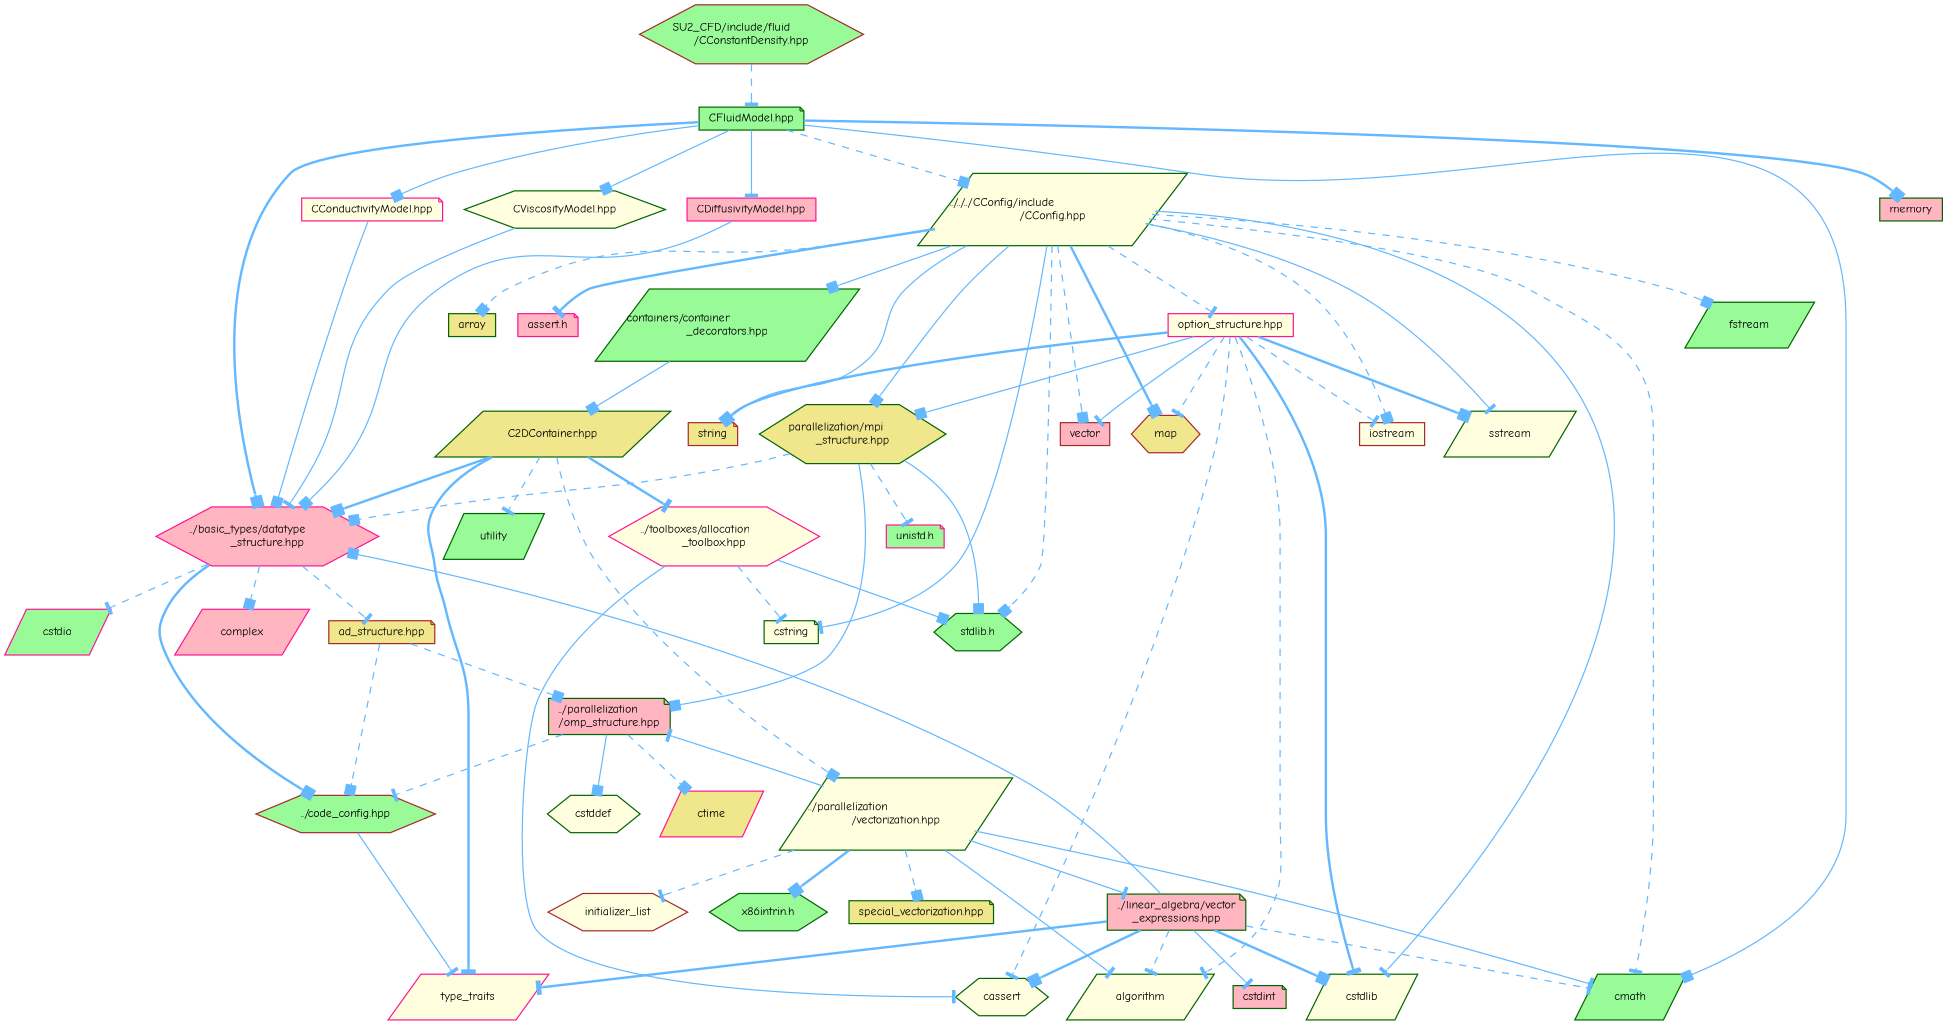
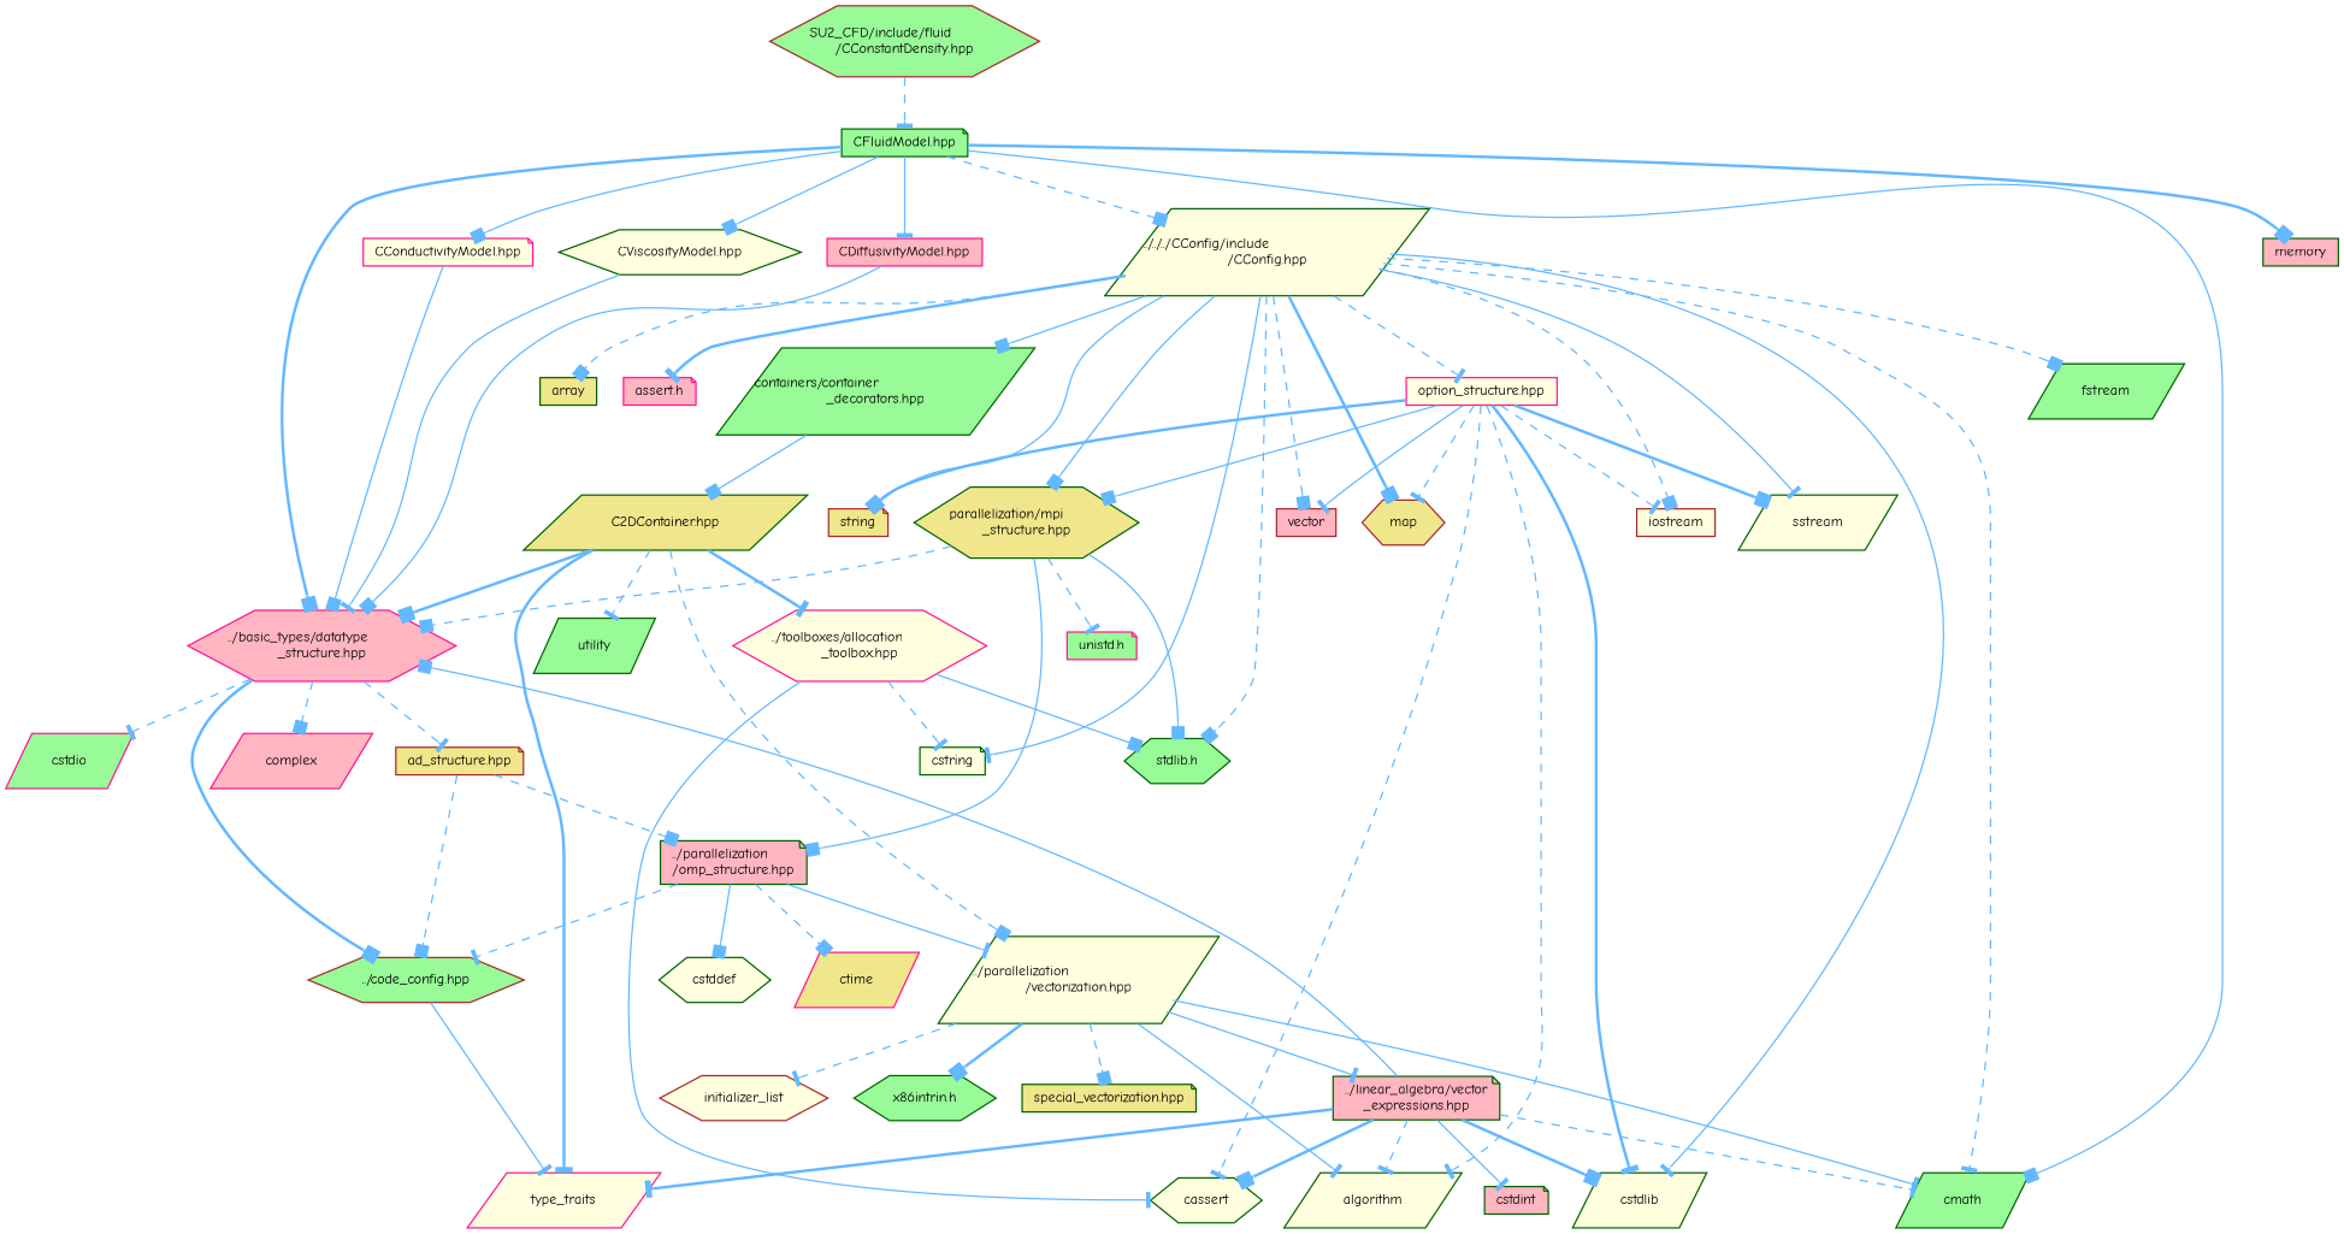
  digraph {
    fontname="Comic Neue"
    node [color=darkgreen fillcolor=lightyellow fontname="Comic Neue" fontsize=10 shape=parallelogram style=filled]
    edge [arrowhead=box color=steelblue1 fontname="Comic Neue" fontsize=10 labelfontname=Helvetica labelfontsize=10 style=dashed]
    n1 [color=brown fillcolor=palegreen fontcolor=black height=0.2 label="SU2_CFD/include/fluid\l/CConstantDensity.hpp" shape=hexagon width=0.4]
    n2 [fillcolor=palegreen height=0.2 label="CFluidModel.hpp" shape=note width=0.4]
    n3 [fillcolor=palegreen height=0.2 label=cmath width=0.4]
    n4 [fillcolor=lightpink height=0.2 label=memory shape=box width=0.4]
    n5 [height=0.2 label="../../../CConfig/include\l/CConfig.hpp" width=0.4]
    n6 [color=deeppink fillcolor=lightpink height=0.2 label="../basic_types/datatype\l_structure.hpp" shape=hexagon width=0.4]
    n7 [color=deeppink height=0.2 label="CConductivityModel.hpp" shape=note width=0.4]
    n8 [height=0.2 label="CViscosityModel.hpp" shape=hexagon width=0.4]
    n9 [color=deeppink fillcolor=lightpink height=0.2 label="CDiffusivityModel.hpp" shape=box width=0.4]
    n10 [fillcolor=khaki height=0.2 label="parallelization/mpi\l_structure.hpp" shape=hexagon width=0.4]
    n11 [fillcolor=palegreen height=0.2 label="stdlib.h" shape=hexagon width=0.4]
    n12 [color=brown height=0.2 label=iostream shape=box width=0.4]
    n13 [height=0.2 label=cstdlib width=0.4]
    n14 [fillcolor=palegreen height=0.2 label=fstream width=0.4]
    n15 [height=0.2 label=sstream width=0.4]
    n16 [color=brown fillcolor=khaki height=0.2 label=string shape=note width=0.4]
    n17 [height=0.2 label=cstring shape=note width=0.4]
    n18 [color=brown fillcolor=lightpink height=0.2 label=vector shape=box width=0.4]
    n19 [fillcolor=khaki height=0.2 label=array shape=box width=0.4]
    n20 [color=brown fillcolor=khaki height=0.2 label=map shape=hexagon width=0.4]
    n21 [color=deeppink fillcolor=lightpink height=0.2 label="assert.h" shape=note width=0.4]
    n22 [color=deeppink height=0.2 label="option_structure.hpp" shape=box width=0.4]
    n23 [fillcolor=palegreen height=0.2 label="containers/container\l_decorators.hpp" width=0.4]
    n24 [color=deeppink fillcolor=lightpink height=0.2 label=complex width=0.4]
    n25 [color=deeppink fillcolor=palegreen height=0.2 label=cstdio width=0.4]
    n26 [color=brown fillcolor=palegreen height=0.2 label="../code_config.hpp" shape=hexagon width=0.4]
    n27 [color=brown fillcolor=khaki height=0.2 label="ad_structure.hpp" shape=note width=0.4]
    n28 [fillcolor=lightpink height=0.2 label="../parallelization\l/omp_structure.hpp" shape=note width=0.4]
    n29 [color=deeppink fillcolor=palegreen height=0.2 label="unistd.h" shape=note width=0.4]
    n30 [height=0.2 label=algorithm width=0.4]
    n31 [height=0.2 label=cassert shape=hexagon width=0.4]
    n32 [fillcolor=khaki height=0.2 label="C2DContainer.hpp" width=0.4]
    n33 [height=0.2 label=cstddef shape=hexagon width=0.4]
    n34 [color=deeppink fillcolor=khaki height=0.2 label=ctime width=0.4]
    n35 [color=deeppink height=0.2 label=type_traits width=0.4]
    n36 [color=deeppink height=0.2 label="../toolboxes/allocation\l_toolbox.hpp" shape=hexagon width=0.4]
    n37 [height=0.2 label="../parallelization\l/vectorization.hpp" width=0.4]
    n38 [fillcolor=palegreen height=0.2 label=utility width=0.4]
    n39 [fillcolor=lightpink height=0.2 label="../linear_algebra/vector\l_expressions.hpp" shape=note width=0.4]
    n40 [color=brown height=0.2 label=initializer_list shape=hexagon width=0.4]
    n41 [fillcolor=palegreen height=0.2 label="x86intrin.h" shape=hexagon width=0.4]
    n42 [fillcolor=khaki height=0.2 label="special_vectorization.hpp" shape=note width=0.4]
    n43 [fillcolor=lightpink height=0.2 label=cstdint shape=note width=0.4]
    n1 -> n2 [arrowhead=tee]
    n2 -> n3 [style=solid]
    n2 -> n4 [style=bold]
    n2 -> n5
    n2 -> n6 [style=bold]
    n2 -> n7 [style=solid]
    n2 -> n8 [style=solid]
    n2 -> n9 [arrowhead=tee style=solid]
    n5 -> n3 [arrowhead=tee]
    n5 -> n10 [style=solid]
    n5 -> n11
    n5 -> n12
    n5 -> n13 [arrowhead=tee style=solid]
    n5 -> n14
    n5 -> n15 [arrowhead=tee style=solid]
    n5 -> n16 [style=solid]
    n5 -> n17 [arrowhead=tee style=solid]
    n5 -> n18
    n5 -> n19
    n5 -> n20 [style=bold]
    n5 -> n21 [arrowhead=tee style=bold]
    n5 -> n22 [arrowhead=tee]
    n5 -> n23 [style=solid]
    n6 -> n24
    n6 -> n25 [arrowhead=tee]
    n6 -> n26 [style=bold]
    n6 -> n27 [arrowhead=tee]
    n7 -> n6 [style=solid]
    n8 -> n6 [arrowhead=tee style=solid]
    n9 -> n6 [style=solid]
    n10 -> n6
    n10 -> n11 [style=solid]
    n10 -> n28 [style=solid]
    n10 -> n29 [arrowhead=tee]
    n22 -> n10 [style=solid]
    n22 -> n12 [arrowhead=tee]
    n22 -> n13 [arrowhead=tee style=bold]
    n22 -> n15 [style=bold]
    n22 -> n16 [style=bold]
    n22 -> n18 [arrowhead=tee style=solid]
    n22 -> n20 [arrowhead=tee]
    n22 -> n30 [arrowhead=tee]
    n22 -> n31 [arrowhead=tee]
    n23 -> n32 [style=solid]
    n26 -> n35 [arrowhead=tee style=solid]
    n27 -> n26
    n27 -> n28
    n28 -> n26 [arrowhead=tee]
    n28 -> n33 [style=solid]
    n28 -> n34
    n32 -> n6 [style=bold]
    n32 -> n35 [arrowhead=tee style=bold]
    n32 -> n36 [arrowhead=tee style=bold]
    n32 -> n37
    n32 -> n38 [arrowhead=tee]
    n36 -> n11 [style=solid]
    n36 -> n17 [arrowhead=tee]
    n36 -> n31 [arrowhead=tee style=solid]
    n37 -> n3 [arrowhead=tee style=solid]
-   n37 -> n28 [arrowhead=tee style=solid]
+   n28 -> n37 [arrowhead=tee style=solid]
    n37 -> n30 [arrowhead=tee style=solid]
    n37 -> n39 [arrowhead=tee style=solid]
    n37 -> n40 [arrowhead=tee]
    n37 -> n41 [style=bold]
    n37 -> n42
    n39 -> n3 [arrowhead=tee]
    n39 -> n6 [style=solid]
    n39 -> n13 [style=bold]
    n39 -> n30 [arrowhead=tee]
    n39 -> n31 [style=bold]
    n39 -> n35 [arrowhead=tee style=bold]
    n39 -> n43 [arrowhead=tee style=solid]
  }
